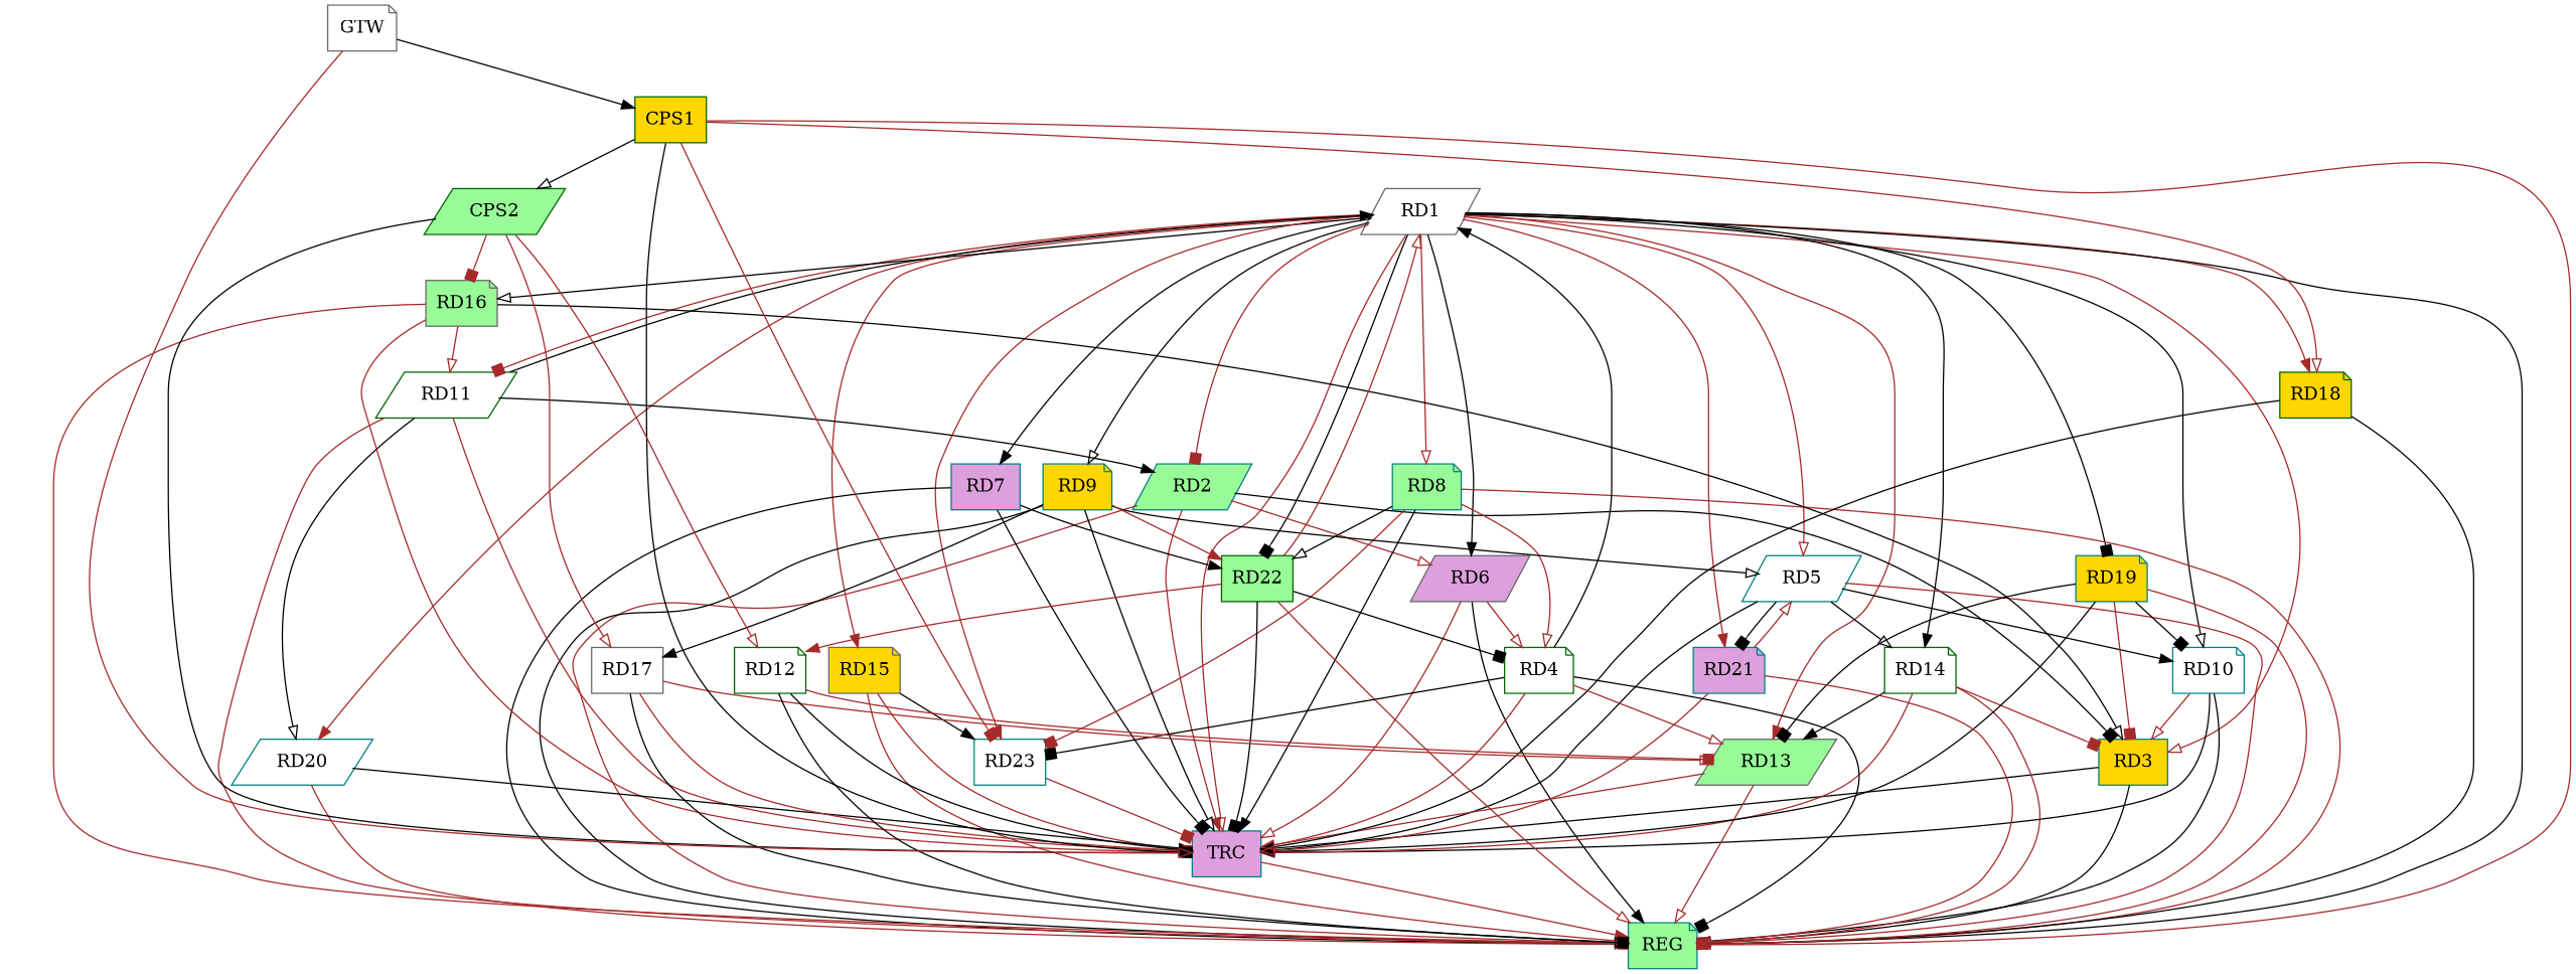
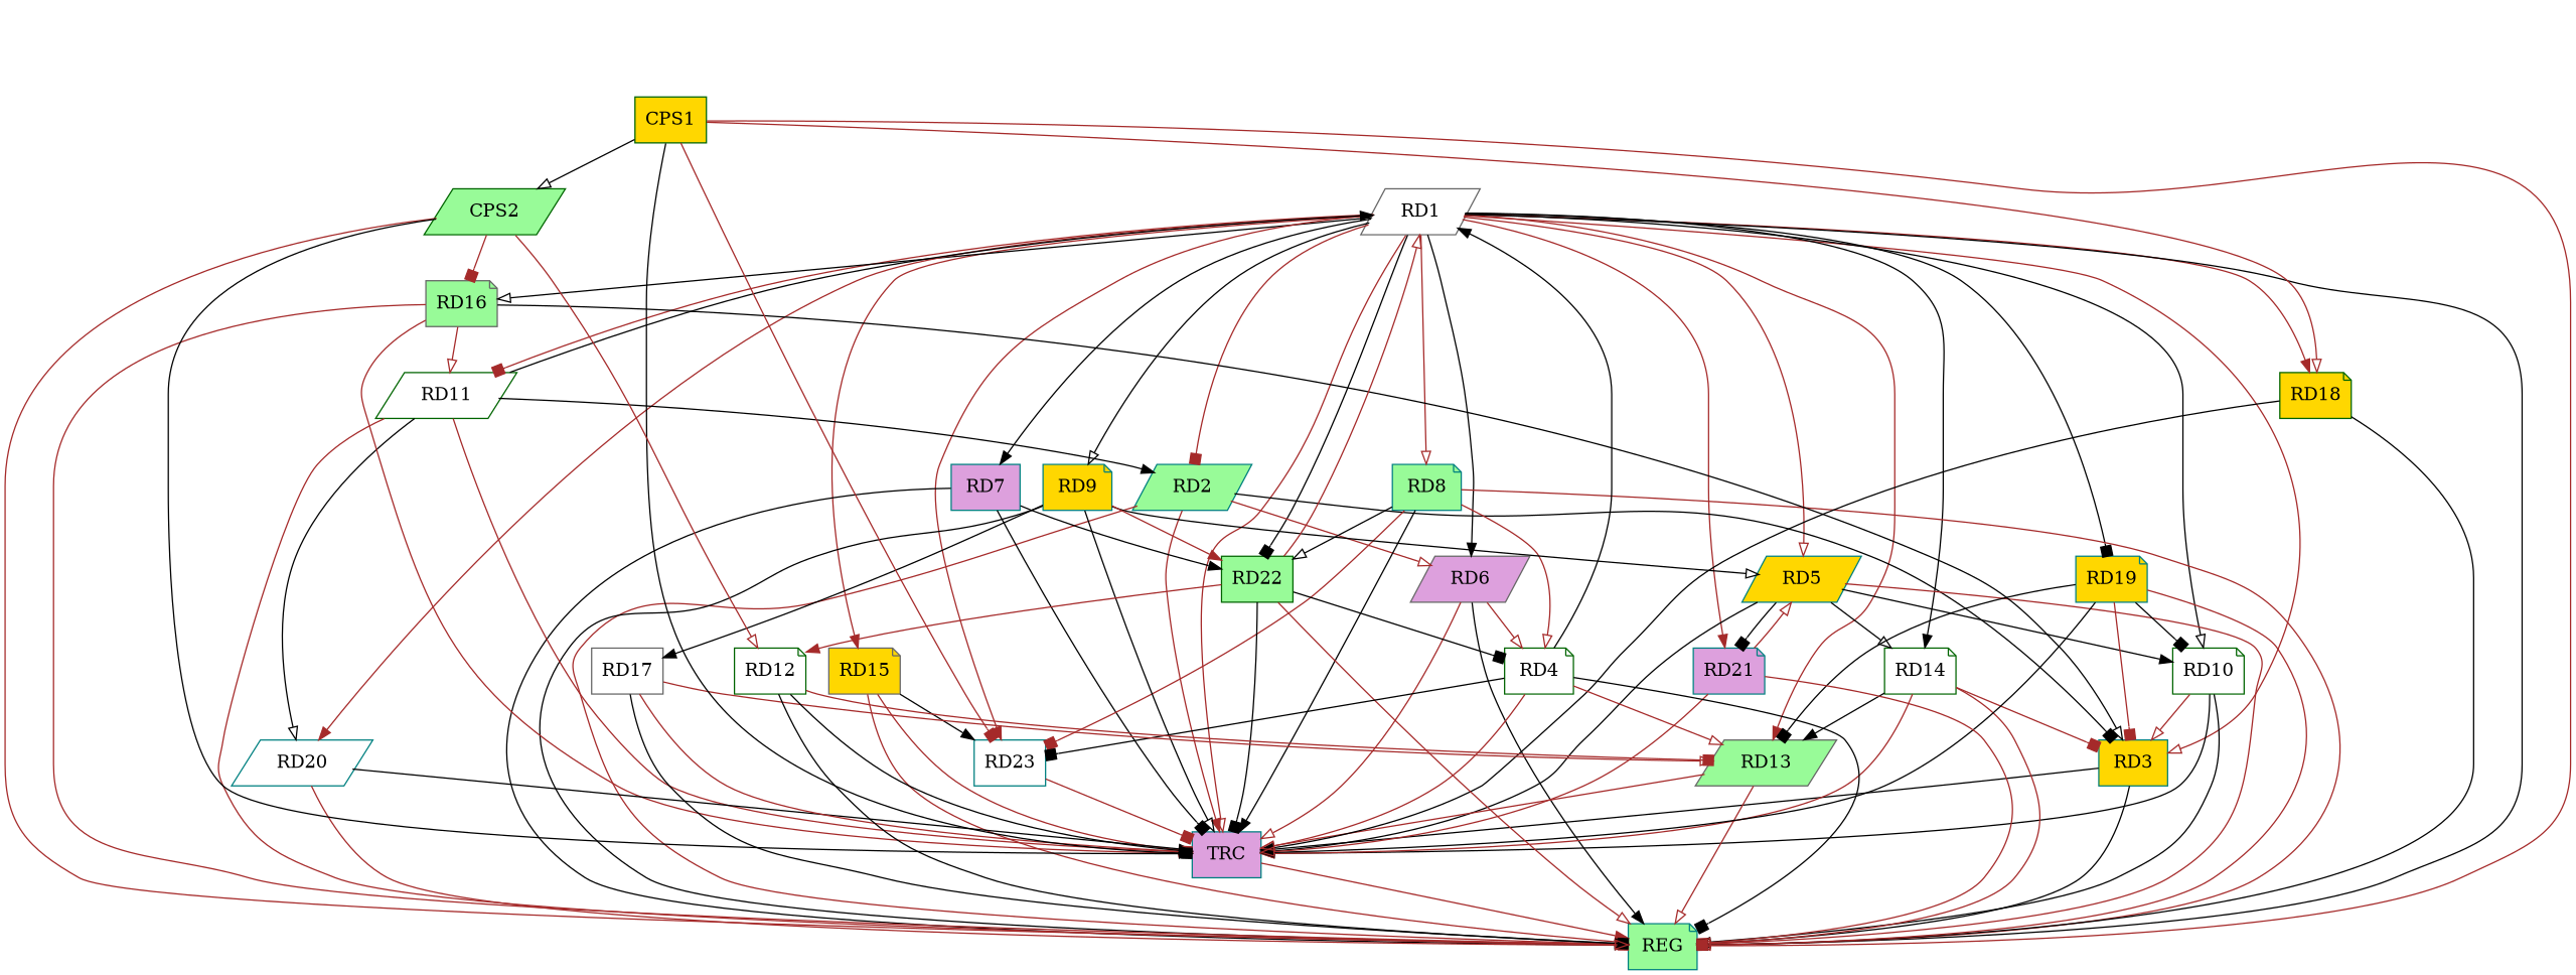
  strict digraph {
    node [color=teal fillcolor=white shape=note style=filled]
    edge [arrowhead=onormal color=brown]
    n1 [color=gray40 label=RD1 shape=parallelogram]
    n2 [fillcolor=palegreen label=RD2 shape=parallelogram]
    n3 [fillcolor=gold label=RD3 shape=box]
-   n4 [label=RD5 shape=parallelogram]
+   n4 [fillcolor=gold label=RD5 shape=parallelogram]
    n5 [color=gray40 fillcolor=plum label=RD6 shape=parallelogram]
    n6 [fillcolor=plum label=RD7 shape=box]
    n7 [fillcolor=palegreen label=RD8]
    n8 [fillcolor=gold label=RD9]
-   n9 [label=RD10]
+   n9 [color=darkgreen label=RD10]
    n10 [color=darkgreen label=RD11 shape=parallelogram]
    n11 [color=gray40 fillcolor=palegreen label=RD13 shape=parallelogram]
    n12 [color=darkgreen label=RD14]
    n13 [color=gray40 fillcolor=gold label=RD15]
    n14 [color=gray40 fillcolor=palegreen label=RD16]
    n15 [color=darkgreen fillcolor=gold label=RD18]
    n16 [fillcolor=gold label=RD19]
    n17 [label=RD20 shape=parallelogram]
    n18 [fillcolor=plum label=RD21]
    n19 [color=darkgreen fillcolor=palegreen label=RD22 shape=box]
    n20 [label=RD23 shape=box]
    n21 [fillcolor=palegreen label=REG]
    n22 [fillcolor=plum label=TRC shape=box]
    n23 [color=darkgreen label=RD4]
    n24 [color=gray40 label=RD17 shape=box]
    n25 [color=darkgreen label=RD12]
    n26 [color=darkgreen fillcolor=gold label=CPS1 shape=box]
    n27 [color=darkgreen fillcolor=palegreen label=CPS2 shape=parallelogram]
-   n28 [color=gray40 label=GTW]
    n1 -> n2 [arrowhead=box]
    n1 -> n3
    n1 -> n4
    n1 -> n5 [arrowhead=normal color=black]
    n1 -> n6 [arrowhead=normal color=black]
    n1 -> n7
    n1 -> n8 [color=black]
    n1 -> n9 [color=black]
    n1 -> n10 [arrowhead=box]
    n1 -> n11 [arrowhead=normal]
    n1 -> n12 [arrowhead=normal color=black]
    n1 -> n13 [arrowhead=normal]
    n1 -> n14 [color=black]
    n1 -> n15 [arrowhead=normal]
    n1 -> n16 [arrowhead=box color=black]
    n1 -> n17 [arrowhead=normal]
    n1 -> n18 [arrowhead=normal]
    n1 -> n19 [arrowhead=box color=black]
    n1 -> n20 [arrowhead=normal]
    n1 -> n21 [arrowhead=box color=black]
    n1 -> n22
    n2 -> n3 [arrowhead=box color=black]
    n2 -> n5
    n2 -> n21
    n2 -> n22 [arrowhead=normal]
    n3 -> n21 [color=black]
    n3 -> n22 [arrowhead=normal color=black]
    n4 -> n9 [arrowhead=normal color=black]
    n4 -> n12 [color=black]
    n4 -> n18 [arrowhead=box color=black]
    n4 -> n21 [arrowhead=box]
    n4 -> n22 [color=black]
    n5 -> n21 [arrowhead=normal color=black]
    n5 -> n22
    n5 -> n23
    n6 -> n19 [arrowhead=normal color=black]
    n6 -> n21 [arrowhead=normal color=black]
    n6 -> n22 [arrowhead=box color=black]
    n7 -> n19 [color=black]
    n7 -> n20 [arrowhead=box]
    n7 -> n21
    n7 -> n22 [arrowhead=normal color=black]
    n7 -> n23
    n8 -> n4 [color=black]
    n8 -> n19 [arrowhead=normal]
    n8 -> n21 [arrowhead=normal color=black]
    n8 -> n22 [color=black]
    n8 -> n24 [arrowhead=normal color=black]
    n9 -> n3
    n9 -> n21 [color=black]
    n9 -> n22 [color=black]
    n10 -> n1 [arrowhead=normal color=black]
    n10 -> n2 [arrowhead=normal color=black]
    n10 -> n17 [color=black]
    n10 -> n21 [arrowhead=box]
    n10 -> n22
    n11 -> n21
    n11 -> n22
    n12 -> n3 [arrowhead=box]
    n12 -> n11 [arrowhead=normal color=black]
    n12 -> n21 [arrowhead=box]
    n12 -> n22
    n13 -> n20 [arrowhead=normal color=black]
    n13 -> n21 [arrowhead=normal]
    n13 -> n22 [arrowhead=normal]
    n14 -> n3 [color=black]
    n14 -> n10
    n14 -> n21
    n14 -> n22
    n15 -> n21 [arrowhead=box color=black]
    n15 -> n22 [arrowhead=normal color=black]
    n16 -> n3 [arrowhead=box]
    n16 -> n9 [arrowhead=box color=black]
    n16 -> n11 [arrowhead=box color=black]
    n16 -> n21 [arrowhead=box]
    n16 -> n22 [arrowhead=normal color=black]
    n17 -> n21
    n17 -> n22 [arrowhead=normal color=black]
    n18 -> n4
    n18 -> n21
    n18 -> n22
    n19 -> n1
    n19 -> n21
    n19 -> n22 [arrowhead=box color=black]
    n19 -> n23 [arrowhead=box color=black]
    n19 -> n25 [arrowhead=normal]
    n20 -> n22 [arrowhead=box]
    n22 -> n21 [arrowhead=normal]
    n23 -> n1 [arrowhead=normal color=black]
    n23 -> n11
    n23 -> n20 [arrowhead=box color=black]
    n23 -> n21 [arrowhead=box color=black]
    n23 -> n22
    n24 -> n11
    n24 -> n21 [arrowhead=box color=black]
    n24 -> n22 [arrowhead=box]
    n25 -> n11 [arrowhead=box]
    n25 -> n21 [color=black]
    n25 -> n22 [arrowhead=normal color=black]
    n26 -> n15
    n26 -> n20 [arrowhead=box]
    n26 -> n21
    n26 -> n22 [arrowhead=box color=black]
    n26 -> n27 [color=black]
    n27 -> n14 [arrowhead=box]
-   n27 -> n24
+   n27 -> n21
    n27 -> n22 [arrowhead=normal color=black]
    n27 -> n25
-   n28 -> n22
-   n28 -> n26 [arrowhead=normal color=black]
  }
